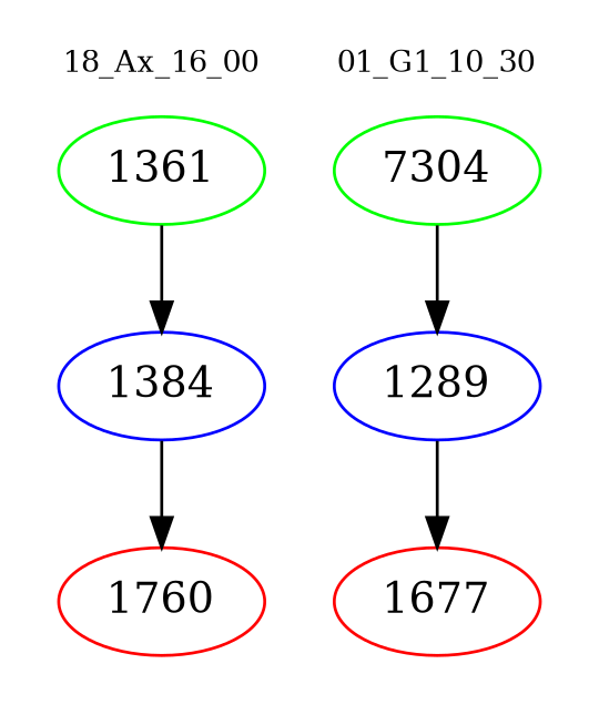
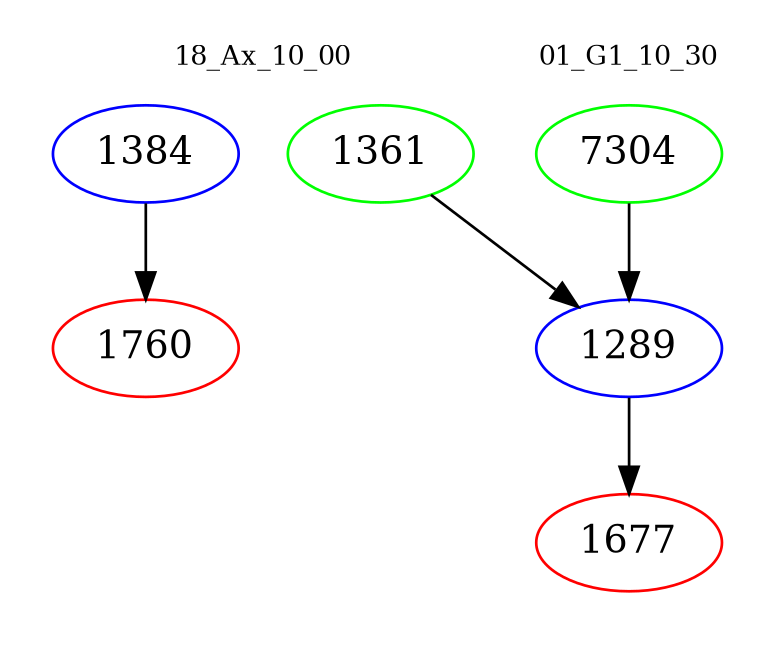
  digraph {
    node [color=green]
    edge [color=black]
    n1 [label=1361]
    n2 [color=blue label=1384]
    n3 [color=red label=1760]
    n4 [label=7304]
    n5 [color=blue label=1289]
    n6 [color=red label=1677]
    subgraph cluster_1 {
      color=white
      fontsize=10
-     label="18_Ax_16_00"
+     label="18_Ax_10_00"
      n1
      n2
      n3
    }
    subgraph cluster_2 {
      color=white
      fontsize=10
      label="01_G1_10_30"
      n4
      n5
      n6
    }
-   n1 -> n2
+   n1 -> n5
    n2 -> n3
    n4 -> n5
    n5 -> n6
  }
